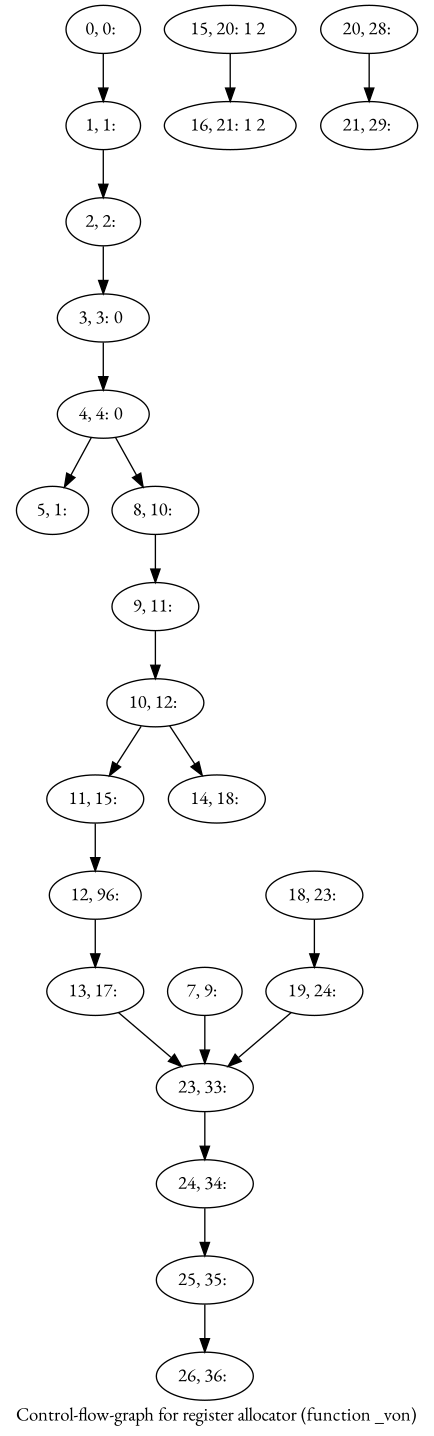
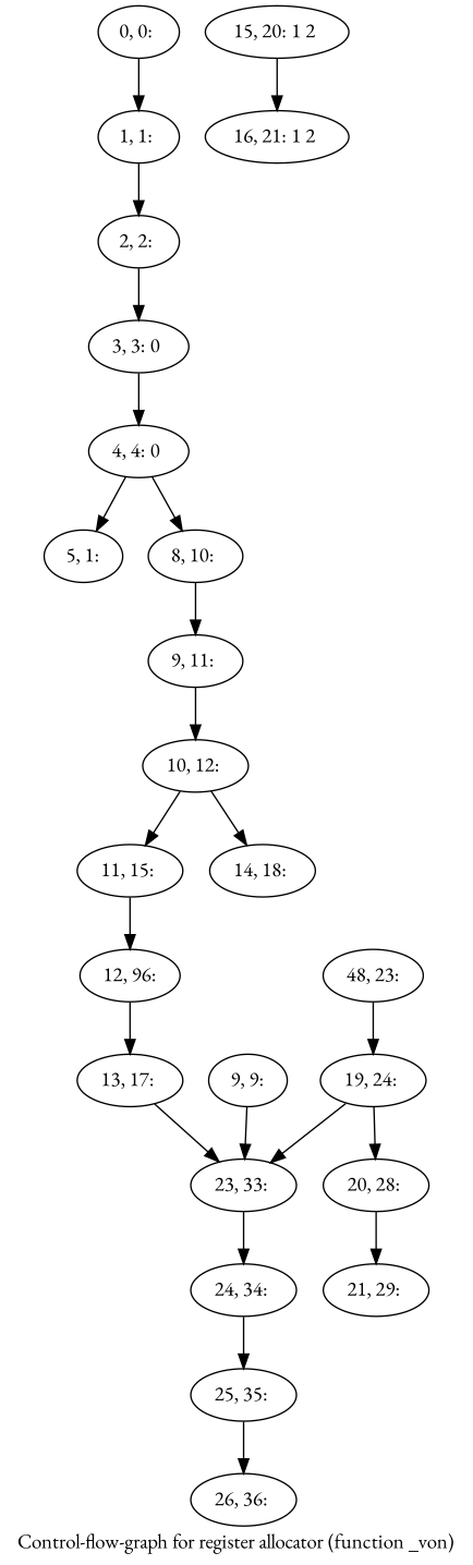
  digraph {
    fontname="EB Garamond"
    label="Control-flow-graph for register allocator (function _von)"
    node [fontname="EB Garamond"]
    edge [fontname="EB Garamond"]
    n1 [label="0, 0: "]
    n2 [label="1, 1: "]
    n3 [label="2, 2: "]
    n4 [label="3, 3: 0 "]
    n5 [label="4, 4: 0 "]
    n6 [label="5, 1:"]
    n7 [label="8, 10: "]
    n8 [label="9, 11: "]
-   n9 [label="7, 9: "]
+   n9 [label="9, 9:"]
    n10 [label="23, 33: "]
    n11 [label="24, 34: "]
    n12 [label="10, 12: "]
    n13 [label="11, 15: "]
    n14 [label="14, 18: "]
    n15 [label="12, 96:"]
    n16 [label="13, 17: "]
    n17 [label="15, 20: 1 2 "]
    n18 [label="16, 21: 1 2 "]
-   n19 [label="18, 23: "]
+   n19 [label="48, 23:"]
    n20 [label="19, 24: "]
    n21 [label="20, 28: "]
    n22 [label="21, 29: "]
    n23 [label="25, 35: "]
    n24 [label="26, 36: "]
    n1 -> n2
    n2 -> n3
    n3 -> n4
    n4 -> n5
    n5 -> n6
    n5 -> n7
    n7 -> n8
    n8 -> n12
    n9 -> n10
    n10 -> n11
    n11 -> n23
    n12 -> n13
    n12 -> n14
    n13 -> n15
    n15 -> n16
    n16 -> n10
    n17 -> n18
    n19 -> n20
    n20 -> n10
+   n20 -> n21
    n21 -> n22
    n23 -> n24
  }
